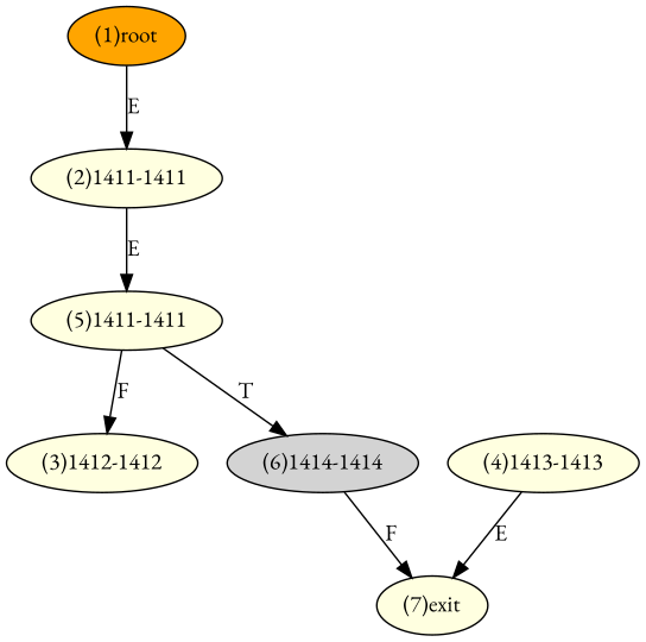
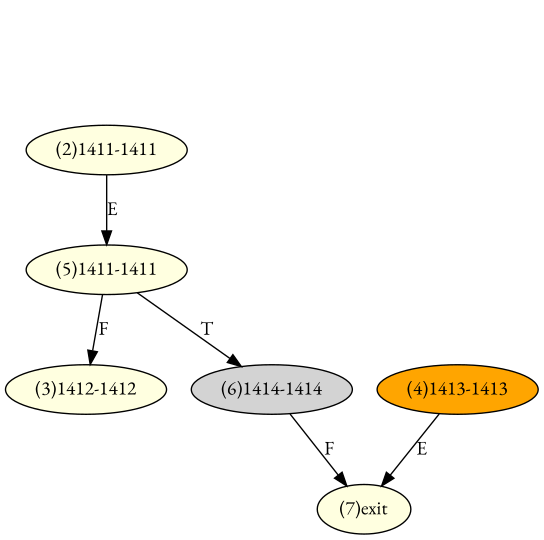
  digraph {
    fontname="EB Garamond"
    node [fillcolor=lightyellow fontname="EB Garamond" style=filled]
    edge [fontname="EB Garamond"]
-   n1 [fillcolor=orange label="(1)root"]
    n2 [label="(2)1411-1411"]
    n3 [label="(5)1411-1411"]
    n4 [label="(3)1412-1412"]
    n5 [fillcolor=lightgrey label="(6)1414-1414"]
-   n6 [label="(4)1413-1413"]
+   n6 [fillcolor=orange label="(4)1413-1413"]
    n7 [label="(7)exit"]
-   n1 -> n2 [label=E]
    n2 -> n3 [label=E]
    n3 -> n4 [label=F]
    n3 -> n5 [label=T]
    n5 -> n7 [label=F]
    n6 -> n7 [label=E]
  }
